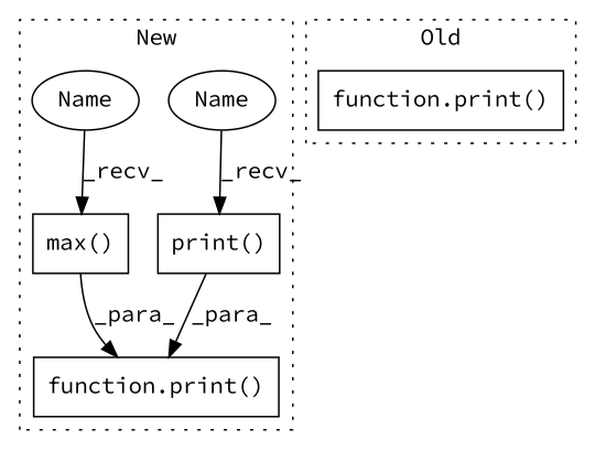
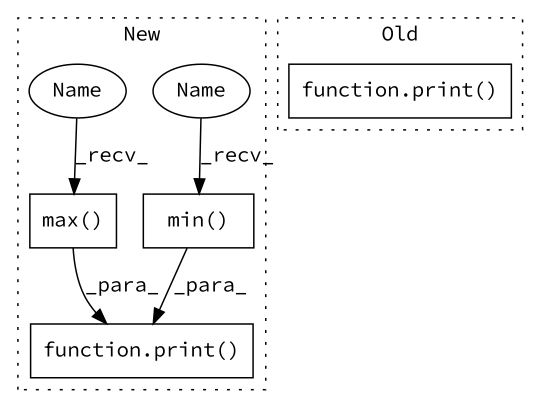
  digraph {
    fontname="Source Code Pro"
    node [a=75 l="7,1" shape=box fontname="Source Code Pro"]
    edge [fontname="Source Code Pro"]
-   n1 [label="print()" s="1824,1836"]
+   n1 [label="min()" s="1824,1836"]
    n2 [l="6,1" label="function.print()" s="1818,1852"]
    n3 [label="max()" s="1839,1851"]
    n4 [a=87 l=2 label=Name s=1824 shape=ellipse]
    n5 [a=87 l=2 label=Name s=1839 shape=ellipse]
    n6 [l="6,1" label="function.print()" s="1751,1759"]
    subgraph cluster_1 {
      label=New
      style=dotted
      n1
      n2
      n3
      n4
      n5
    }
    subgraph cluster_2 {
      label=Old
      style=dotted
      n6
    }
    n1 -> n2 [label=_para_]
    n3 -> n2 [label=_para_]
    n4 -> n1 [label=_recv_]
    n5 -> n3 [label=_recv_]
  }
